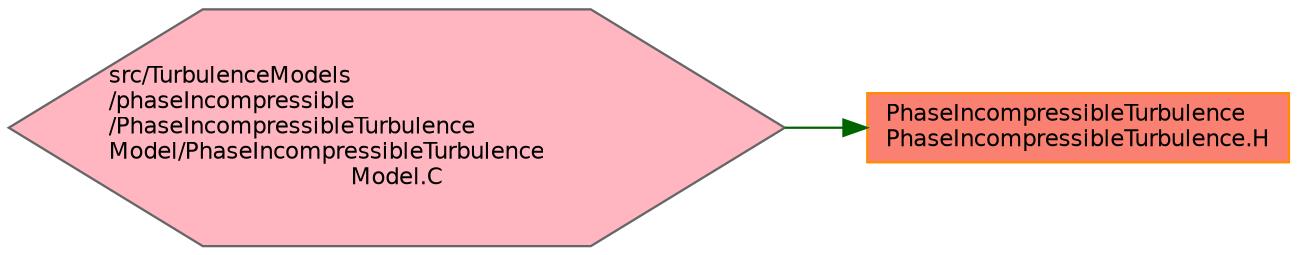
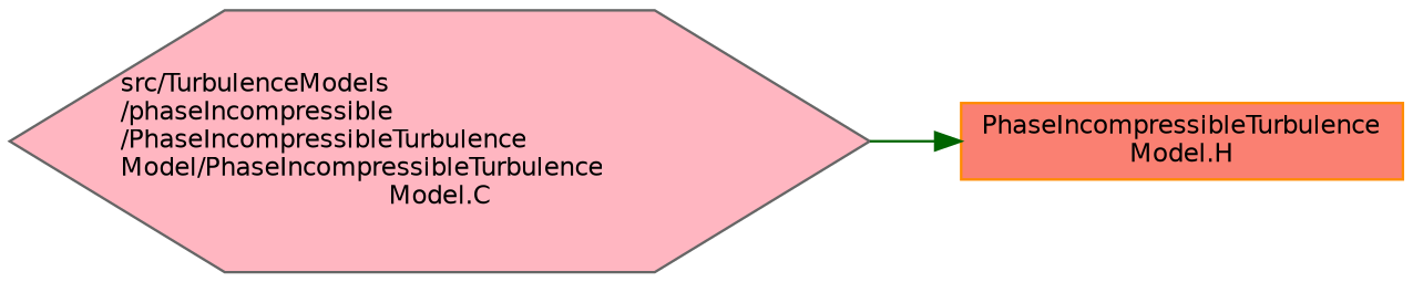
  digraph {
    rankdir=LR
    fontname="DejaVu Sans"
    node [fontname="DejaVu Sans" fontsize=10 style=filled]
    n1 [color=gray40 fillcolor=lightpink fontcolor=black height=0.2 label="src/TurbulenceModels\l/phaseIncompressible\l/PhaseIncompressibleTurbulence\lModel/PhaseIncompressibleTurbulence\lModel.C" shape=hexagon width=0.4]
-   n2 [color=darkorange fillcolor=salmon height=0.2 label="PhaseIncompressibleTurbulence\lPhaseIncompressibleTurbulence.H" shape=box width=0.4]
+   n2 [color=darkorange fillcolor=salmon height=0.2 label="PhaseIncompressibleTurbulence\lModel.H" shape=box width=0.4]
    n1 -> n2 [color=darkgreen fontname="DejaVu Sans" fontsize=10 labelfontname=Helvetica labelfontsize=10 style=solid]
  }
